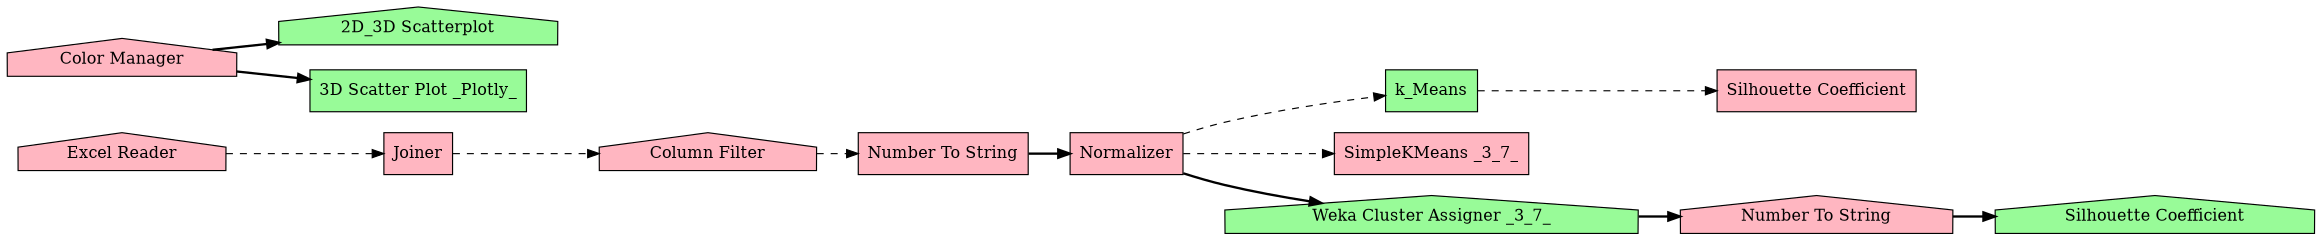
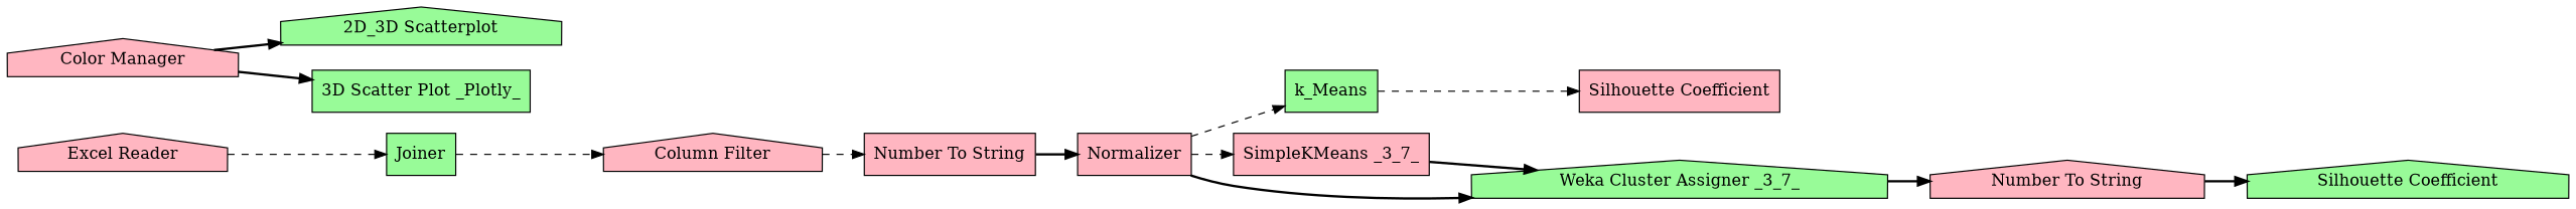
  digraph {
    rankdir=LR
    node [fillcolor=lightpink shape=box style=filled]
    edge [style=bold]
-   n1 [label=Joiner]
+   n1 [fillcolor=palegreen label=Joiner]
    n2 [label="Column Filter" shape=house]
    n3 [label="Number To String"]
    n4 [label="Excel Reader" shape=house]
    n5 [label=Normalizer]
    n6 [fillcolor=palegreen label=k_Means]
    n7 [label="SimpleKMeans _3_7_"]
    n8 [fillcolor=palegreen label="Weka Cluster Assigner _3_7_" shape=house]
    n9 [label="Silhouette Coefficient"]
    n10 [label="Number To String" shape=house]
    n11 [label="Color Manager" shape=house]
    n12 [fillcolor=palegreen label="2D_3D Scatterplot" shape=house]
    n13 [fillcolor=palegreen label="3D Scatter Plot _Plotly_"]
    n14 [fillcolor=palegreen label="Silhouette Coefficient" shape=house]
    n1 -> n2 [style=dashed]
    n2 -> n3 [style=dashed]
    n3 -> n5
    n4 -> n1 [style=dashed]
    n5 -> n6 [style=dashed]
    n5 -> n7 [style=dashed]
    n5 -> n8
    n6 -> n9 [style=dashed]
+   n7 -> n8
    n8 -> n10
    n10 -> n14
    n11 -> n12
    n11 -> n13
  }
